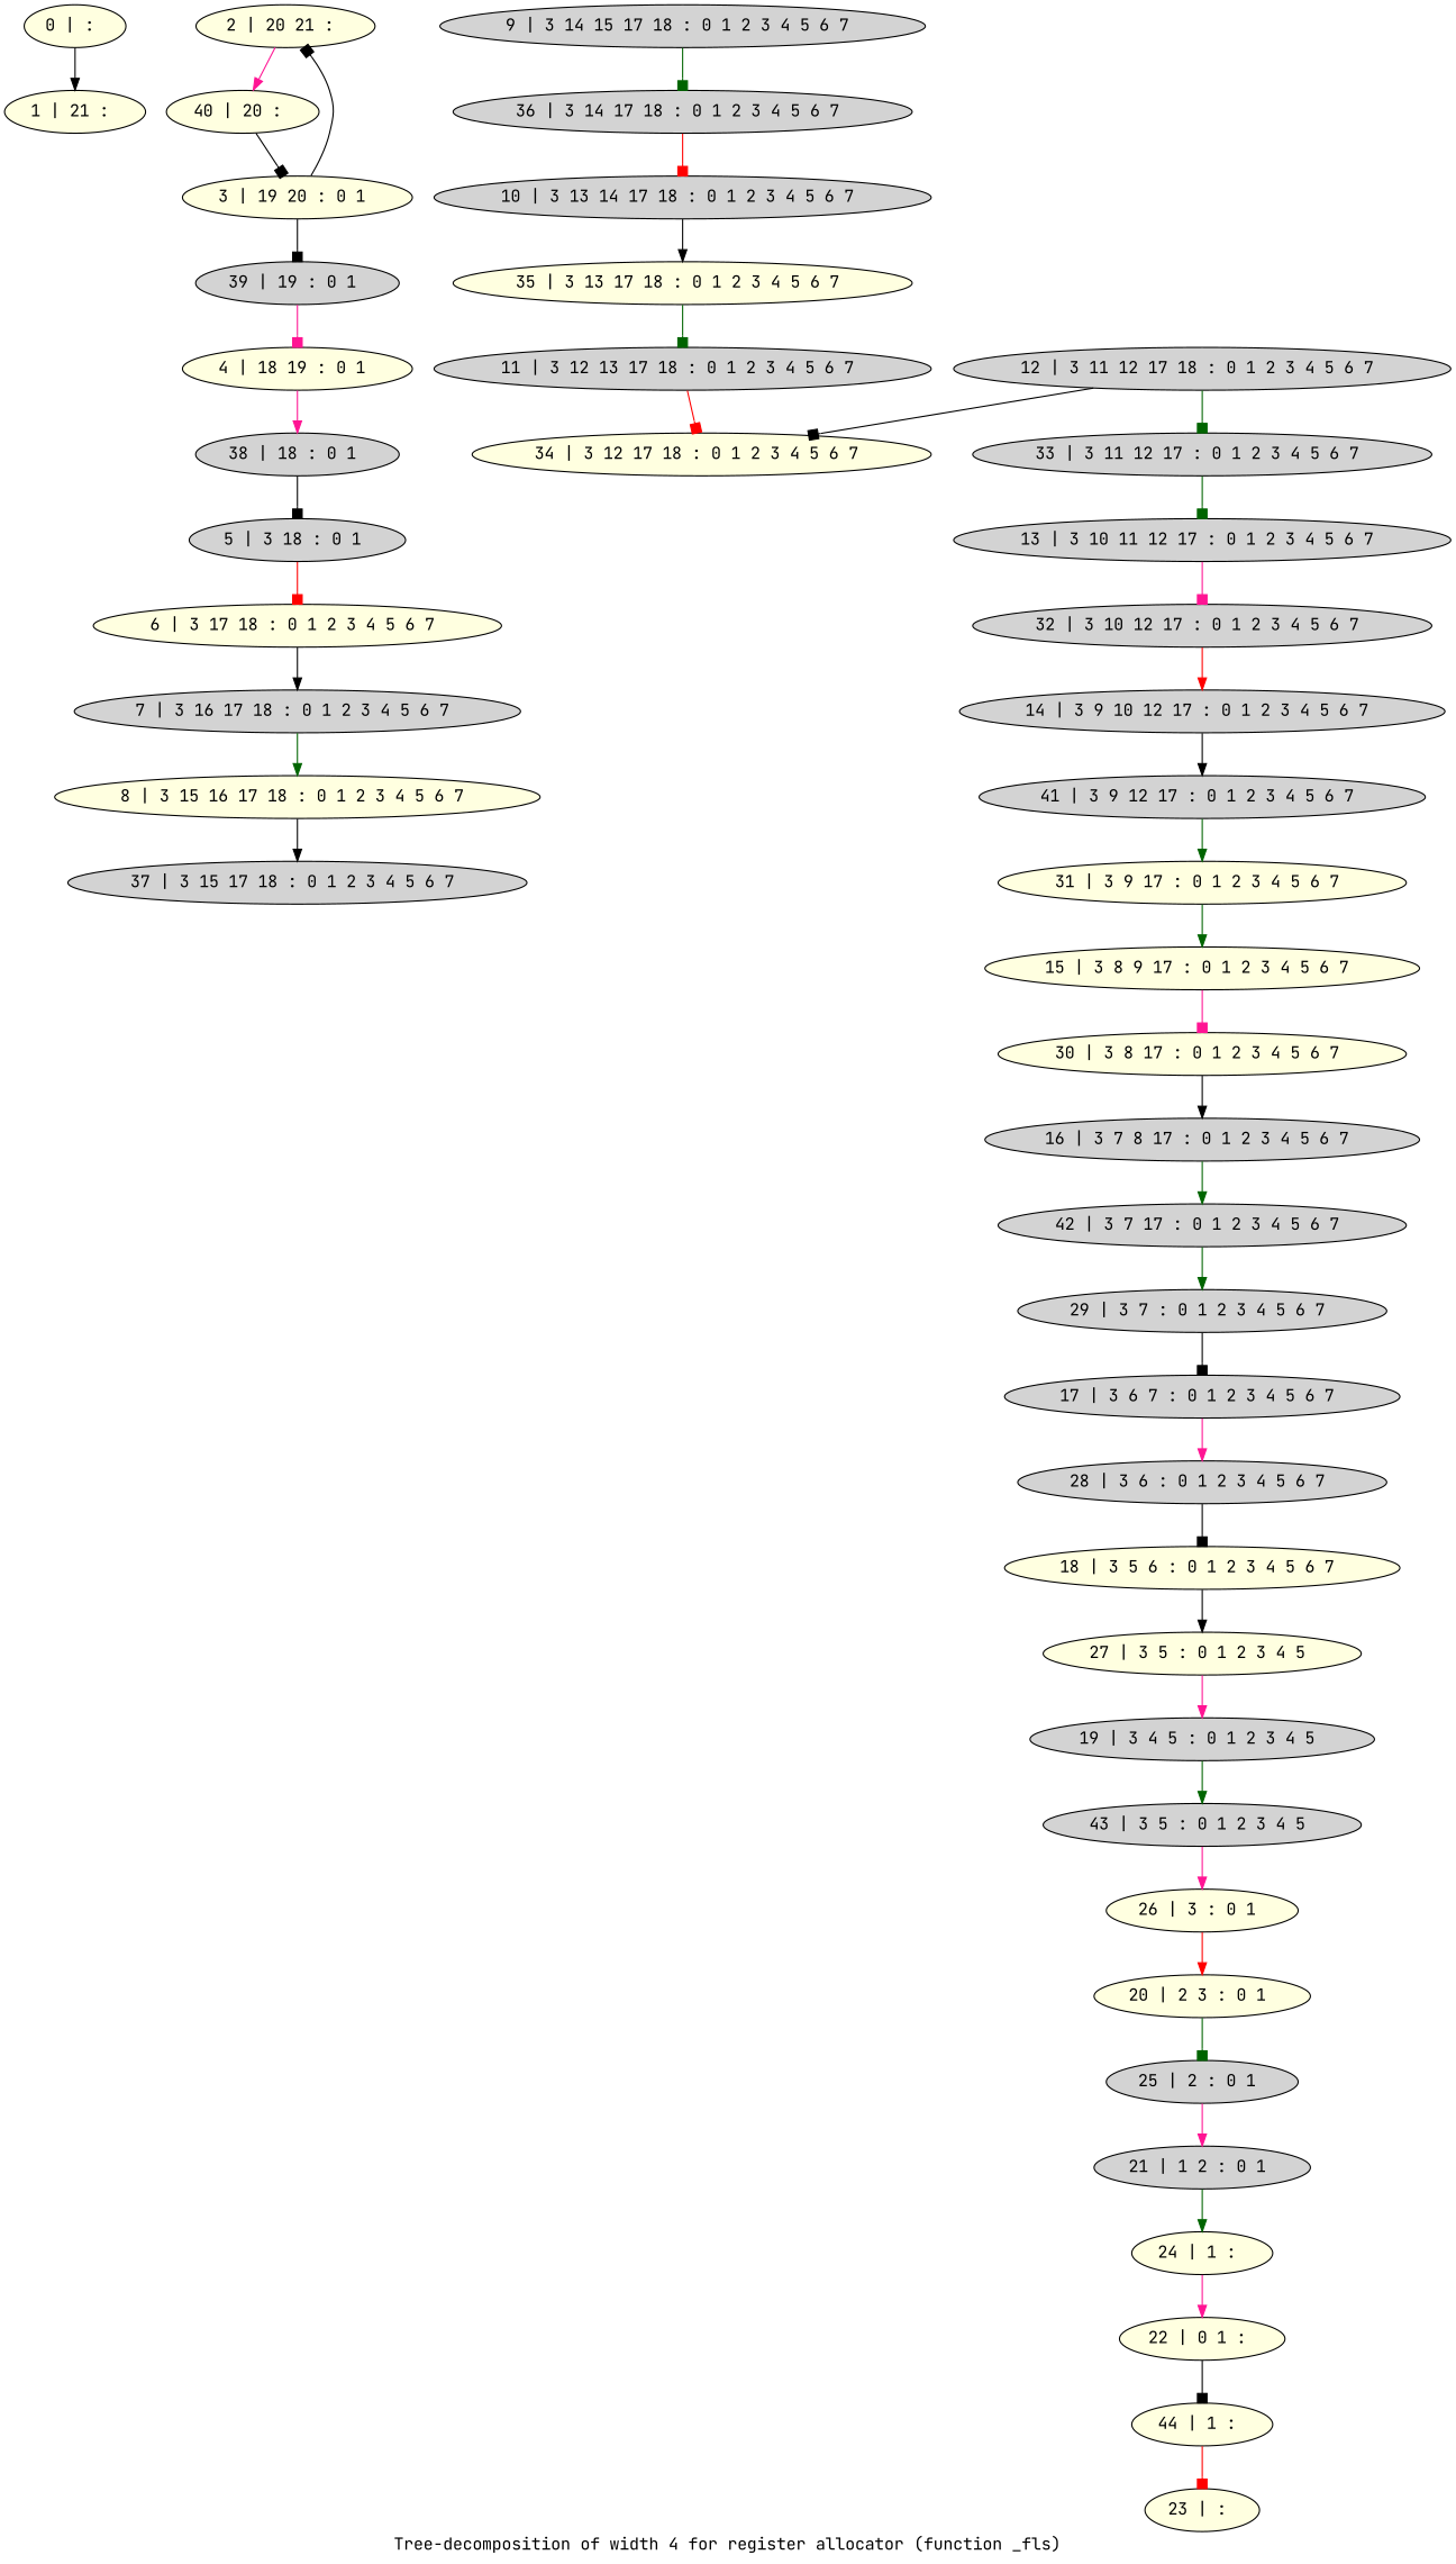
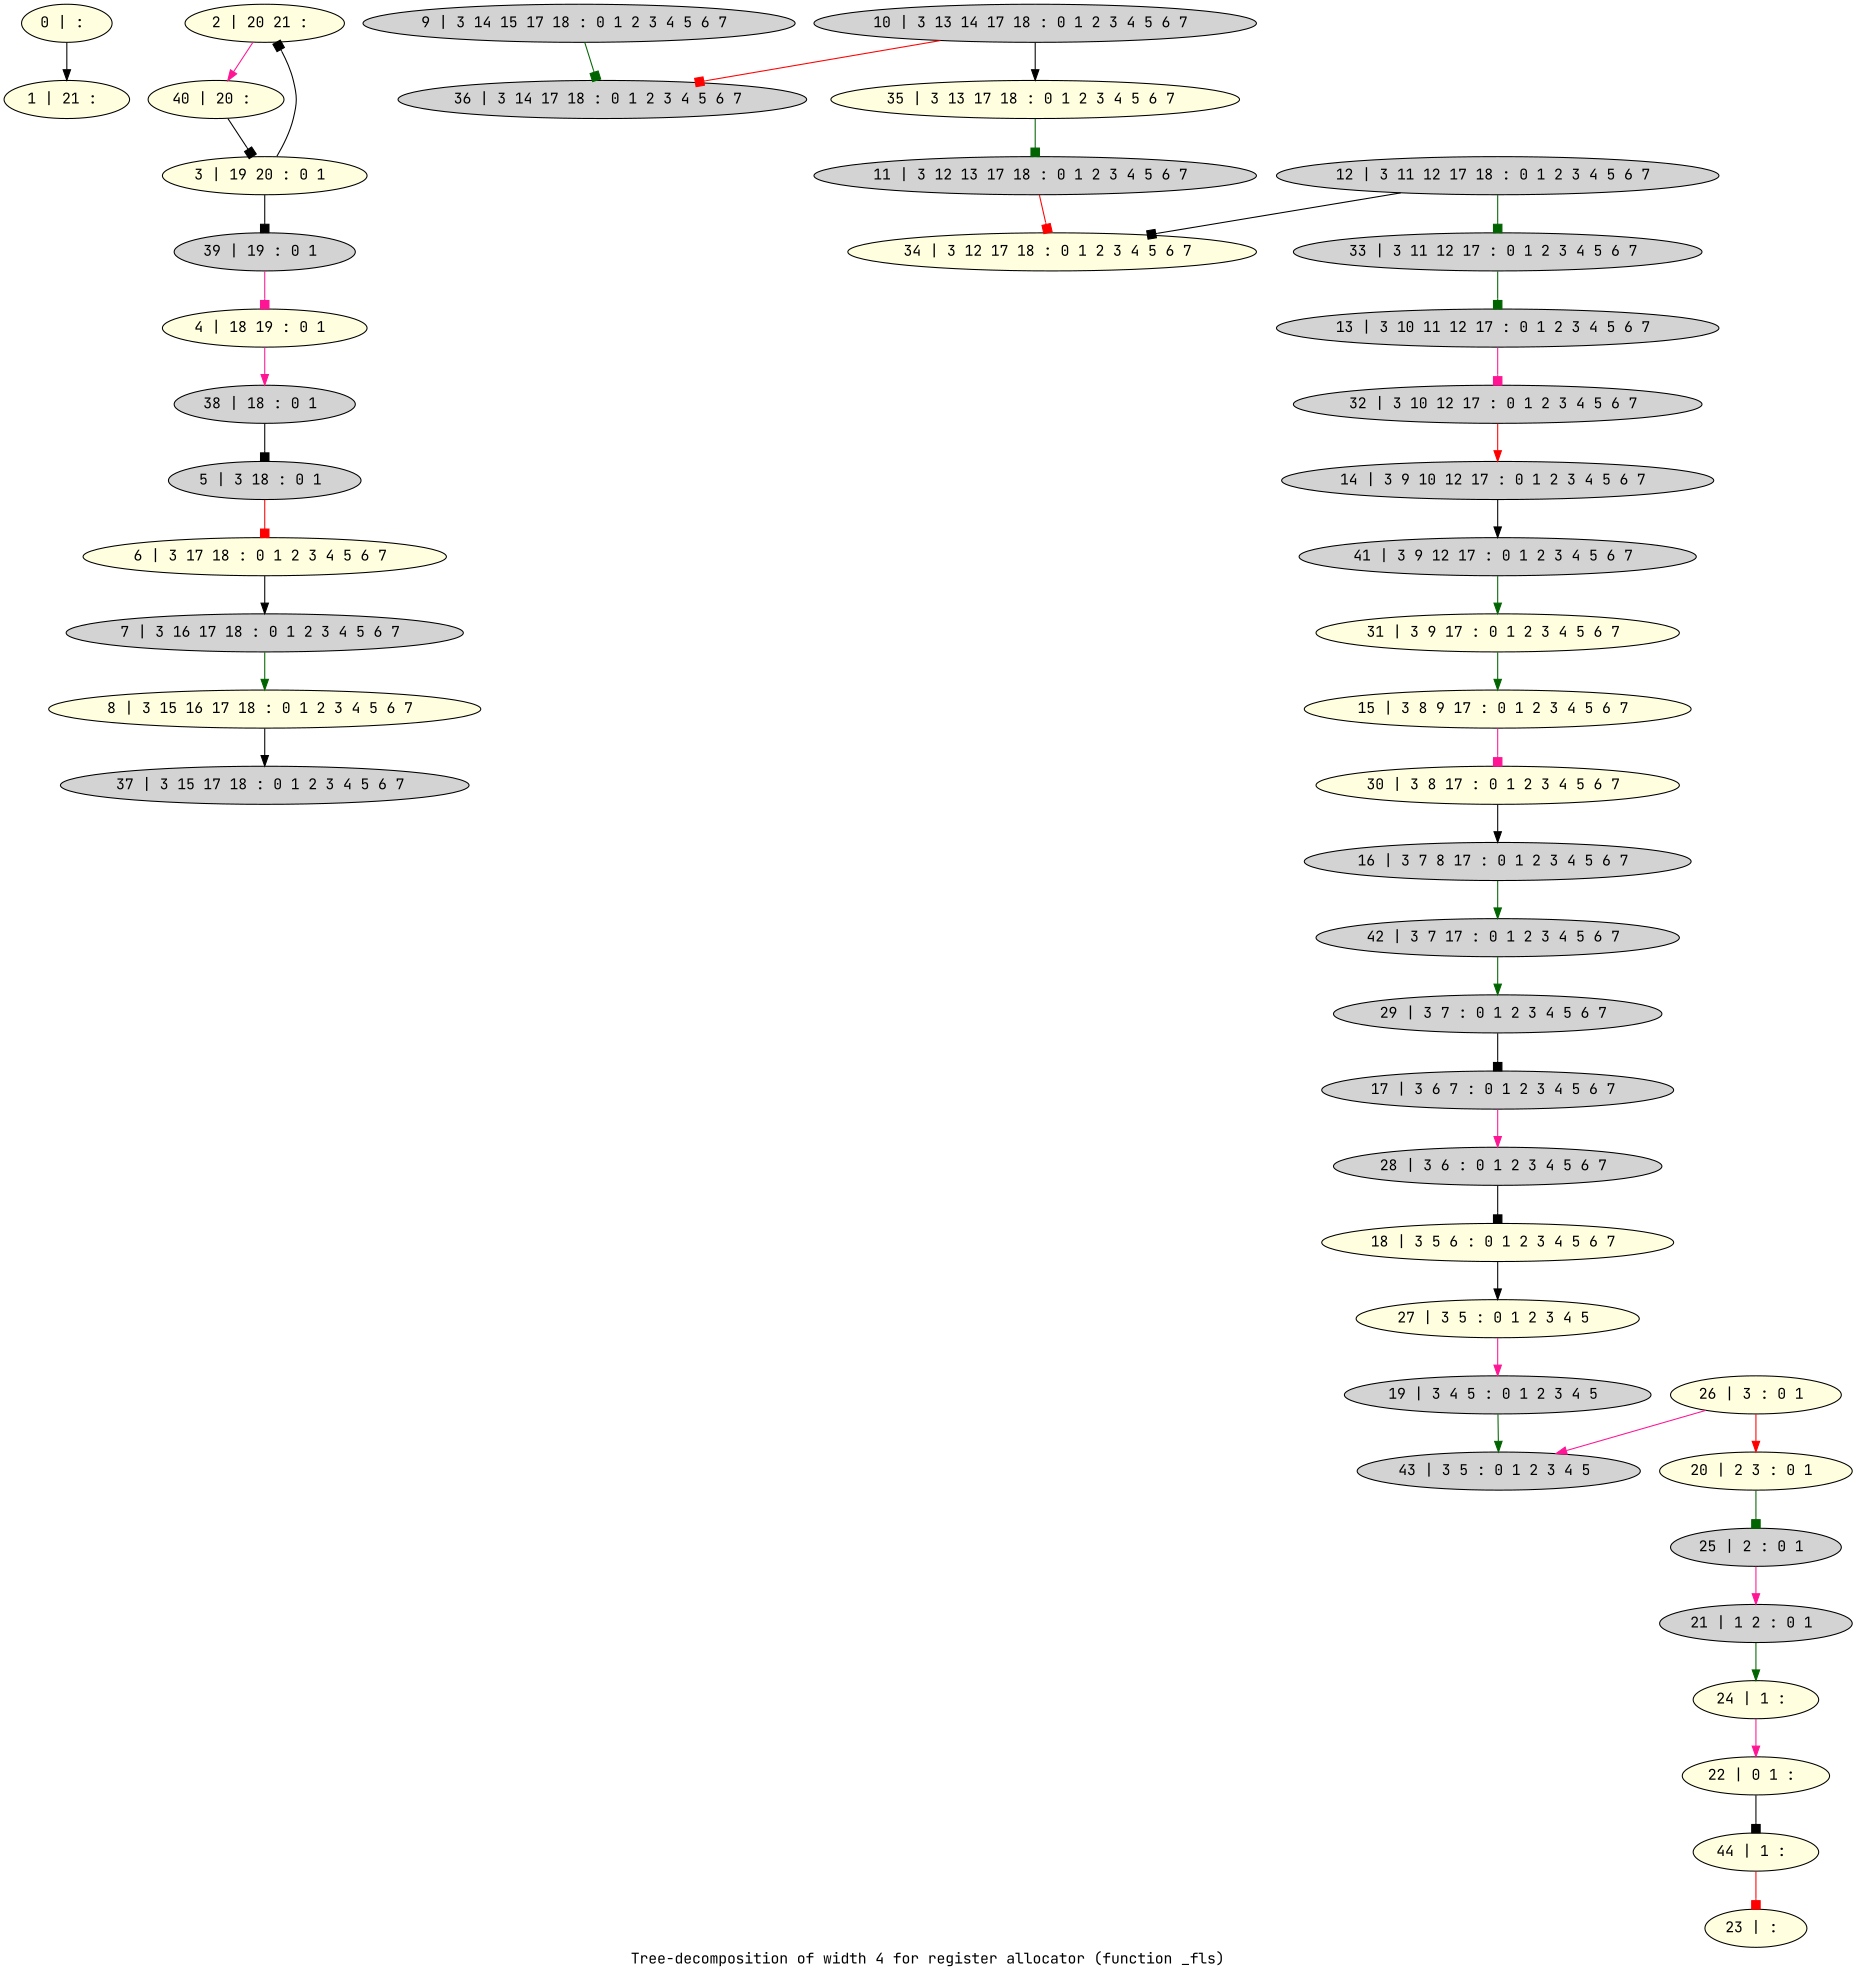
  digraph {
    fontname="JetBrains Mono"
    label="Tree-decomposition of width 4 for register allocator (function _fls)"
    node [fillcolor=lightgrey fontname="JetBrains Mono" style=filled]
    edge [arrowhead=normal color=black fontname="JetBrains Mono"]
    n1 [fillcolor=lightyellow label="0 | : "]
    n2 [fillcolor=lightyellow label="1 | 21 : "]
    n3 [fillcolor=lightyellow label="2 | 20 21 : "]
    n4 [fillcolor=lightyellow label="40 | 20 : "]
    n5 [fillcolor=lightyellow label="3 | 19 20 : 0 1 "]
    n6 [label="39 | 19 : 0 1 "]
    n7 [fillcolor=lightyellow label="4 | 18 19 : 0 1 "]
    n8 [label="38 | 18 : 0 1 "]
    n9 [label="5 | 3 18 : 0 1 "]
    n10 [fillcolor=lightyellow label="6 | 3 17 18 : 0 1 2 3 4 5 6 7 "]
    n11 [label="7 | 3 16 17 18 : 0 1 2 3 4 5 6 7 "]
    n12 [fillcolor=lightyellow label="8 | 3 15 16 17 18 : 0 1 2 3 4 5 6 7 "]
    n13 [label="37 | 3 15 17 18 : 0 1 2 3 4 5 6 7 "]
    n14 [label="9 | 3 14 15 17 18 : 0 1 2 3 4 5 6 7 "]
    n15 [label="36 | 3 14 17 18 : 0 1 2 3 4 5 6 7 "]
    n16 [label="10 | 3 13 14 17 18 : 0 1 2 3 4 5 6 7 "]
    n17 [fillcolor=lightyellow label="35 | 3 13 17 18 : 0 1 2 3 4 5 6 7 "]
    n18 [label="11 | 3 12 13 17 18 : 0 1 2 3 4 5 6 7 "]
    n19 [fillcolor=lightyellow label="34 | 3 12 17 18 : 0 1 2 3 4 5 6 7 "]
    n20 [label="12 | 3 11 12 17 18 : 0 1 2 3 4 5 6 7 "]
    n21 [label="33 | 3 11 12 17 : 0 1 2 3 4 5 6 7 "]
    n22 [label="13 | 3 10 11 12 17 : 0 1 2 3 4 5 6 7 "]
    n23 [label="32 | 3 10 12 17 : 0 1 2 3 4 5 6 7 "]
    n24 [label="14 | 3 9 10 12 17 : 0 1 2 3 4 5 6 7 "]
    n25 [label="41 | 3 9 12 17 : 0 1 2 3 4 5 6 7 "]
    n26 [fillcolor=lightyellow label="31 | 3 9 17 : 0 1 2 3 4 5 6 7 "]
    n27 [fillcolor=lightyellow label="15 | 3 8 9 17 : 0 1 2 3 4 5 6 7 "]
    n28 [fillcolor=lightyellow label="30 | 3 8 17 : 0 1 2 3 4 5 6 7 "]
    n29 [label="16 | 3 7 8 17 : 0 1 2 3 4 5 6 7 "]
    n30 [label="42 | 3 7 17 : 0 1 2 3 4 5 6 7 "]
    n31 [label="29 | 3 7 : 0 1 2 3 4 5 6 7 "]
    n32 [label="17 | 3 6 7 : 0 1 2 3 4 5 6 7 "]
    n33 [label="28 | 3 6 : 0 1 2 3 4 5 6 7 "]
    n34 [fillcolor=lightyellow label="18 | 3 5 6 : 0 1 2 3 4 5 6 7 "]
    n35 [fillcolor=lightyellow label="27 | 3 5 : 0 1 2 3 4 5 "]
    n36 [label="19 | 3 4 5 : 0 1 2 3 4 5 "]
    n37 [label="43 | 3 5 : 0 1 2 3 4 5 "]
    n38 [fillcolor=lightyellow label="26 | 3 : 0 1 "]
    n39 [fillcolor=lightyellow label="20 | 2 3 : 0 1 "]
    n40 [label="25 | 2 : 0 1 "]
    n41 [label="21 | 1 2 : 0 1 "]
    n42 [fillcolor=lightyellow label="24 | 1 : "]
    n43 [fillcolor=lightyellow label="22 | 0 1 : "]
    n44 [fillcolor=lightyellow label="44 | 1 : "]
    n45 [fillcolor=lightyellow label="23 | : "]
    n1 -> n2
    n3 -> n4 [color=deeppink]
    n4 -> n5 [arrowhead=box]
    n5 -> n3 [arrowhead=box]
    n5 -> n6 [arrowhead=box]
    n6 -> n7 [arrowhead=box color=deeppink]
    n7 -> n8 [color=deeppink]
    n8 -> n9 [arrowhead=box]
    n9 -> n10 [arrowhead=box color=red]
    n10 -> n11
    n11 -> n12 [color=darkgreen]
    n12 -> n13
    n14 -> n15 [arrowhead=box color=darkgreen]
-   n15 -> n16 [arrowhead=box color=red]
+   n16 -> n15 [arrowhead=box color=red]
    n16 -> n17
    n17 -> n18 [arrowhead=box color=darkgreen]
    n18 -> n19 [arrowhead=box color=red]
    n20 -> n19 [arrowhead=box]
    n20 -> n21 [arrowhead=box color=darkgreen]
    n21 -> n22 [arrowhead=box color=darkgreen]
    n22 -> n23 [arrowhead=box color=deeppink]
    n23 -> n24 [color=red]
    n24 -> n25
    n25 -> n26 [color=darkgreen]
    n26 -> n27 [color=darkgreen]
    n27 -> n28 [arrowhead=box color=deeppink]
    n28 -> n29
    n29 -> n30 [color=darkgreen]
    n30 -> n31 [color=darkgreen]
    n31 -> n32 [arrowhead=box]
    n32 -> n33 [color=deeppink]
    n33 -> n34 [arrowhead=box]
    n34 -> n35
    n35 -> n36 [color=deeppink]
    n36 -> n37 [color=darkgreen]
-   n37 -> n38 [color=deeppink]
+   n38 -> n37 [color=deeppink]
    n38 -> n39 [color=red]
    n39 -> n40 [arrowhead=box color=darkgreen]
    n40 -> n41 [color=deeppink]
    n41 -> n42 [color=darkgreen]
    n42 -> n43 [color=deeppink]
    n43 -> n44 [arrowhead=box]
    n44 -> n45 [arrowhead=box color=red]
  }
